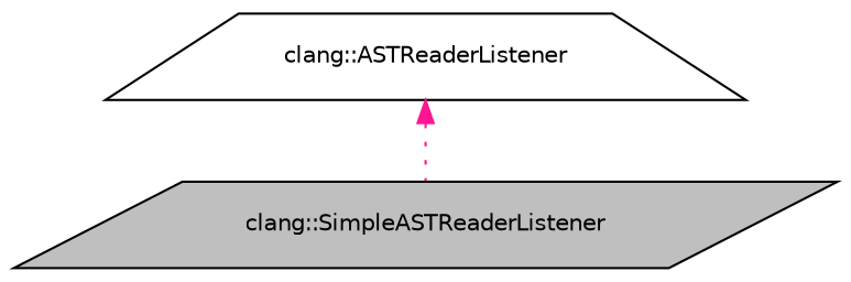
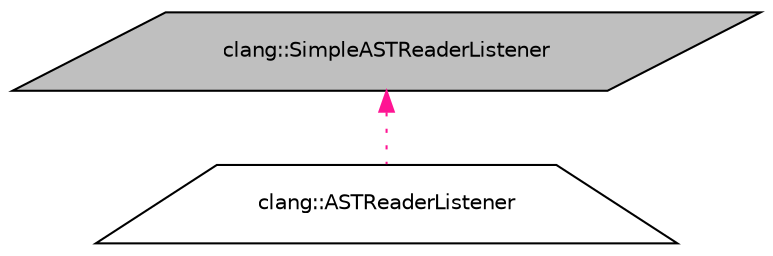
  digraph {
    node [color=black fontname=Helvetica fontsize=10]
    n1 [fillcolor=grey75 fontcolor=black height=0.2 label="clang::SimpleASTReaderListener" shape=parallelogram style=filled width=0.4]
    n2 [height=0.2 label="clang::ASTReaderListener" shape=trapezium width=0.4]
-   n2 -> n1 [color=deeppink dir=back fontname=Helvetica fontsize=10 labelfontname=Helvetica labelfontsize=10 style=dotted]
+   n1 -> n2 [color=deeppink dir=back fontname=Helvetica fontsize=10 labelfontname=Helvetica labelfontsize=10 style=dotted]
  }
